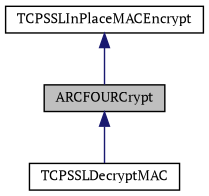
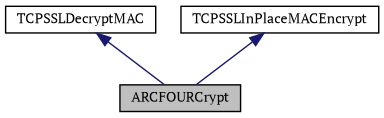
  digraph {
    fontname="PT Serif"
    rankdir=TB
    node [color=black fillcolor=white fontname="PT Serif" fontsize=10 shape=record style=filled]
    edge [color=midnightblue dir=back fontname="PT Serif" fontsize=10 labelfontname=Helvetica labelfontsize=10 style=solid]
    n1 [fillcolor=grey75 fontcolor=black height=0.2 label=ARCFOURCrypt width=0.4]
    n2 [height=0.2 label=TCPSSLDecryptMAC width=0.4]
    n3 [height=0.2 label=TCPSSLInPlaceMACEncrypt width=0.4]
-   n1 -> n2
+   n2 -> n1
    n3 -> n1
  }
